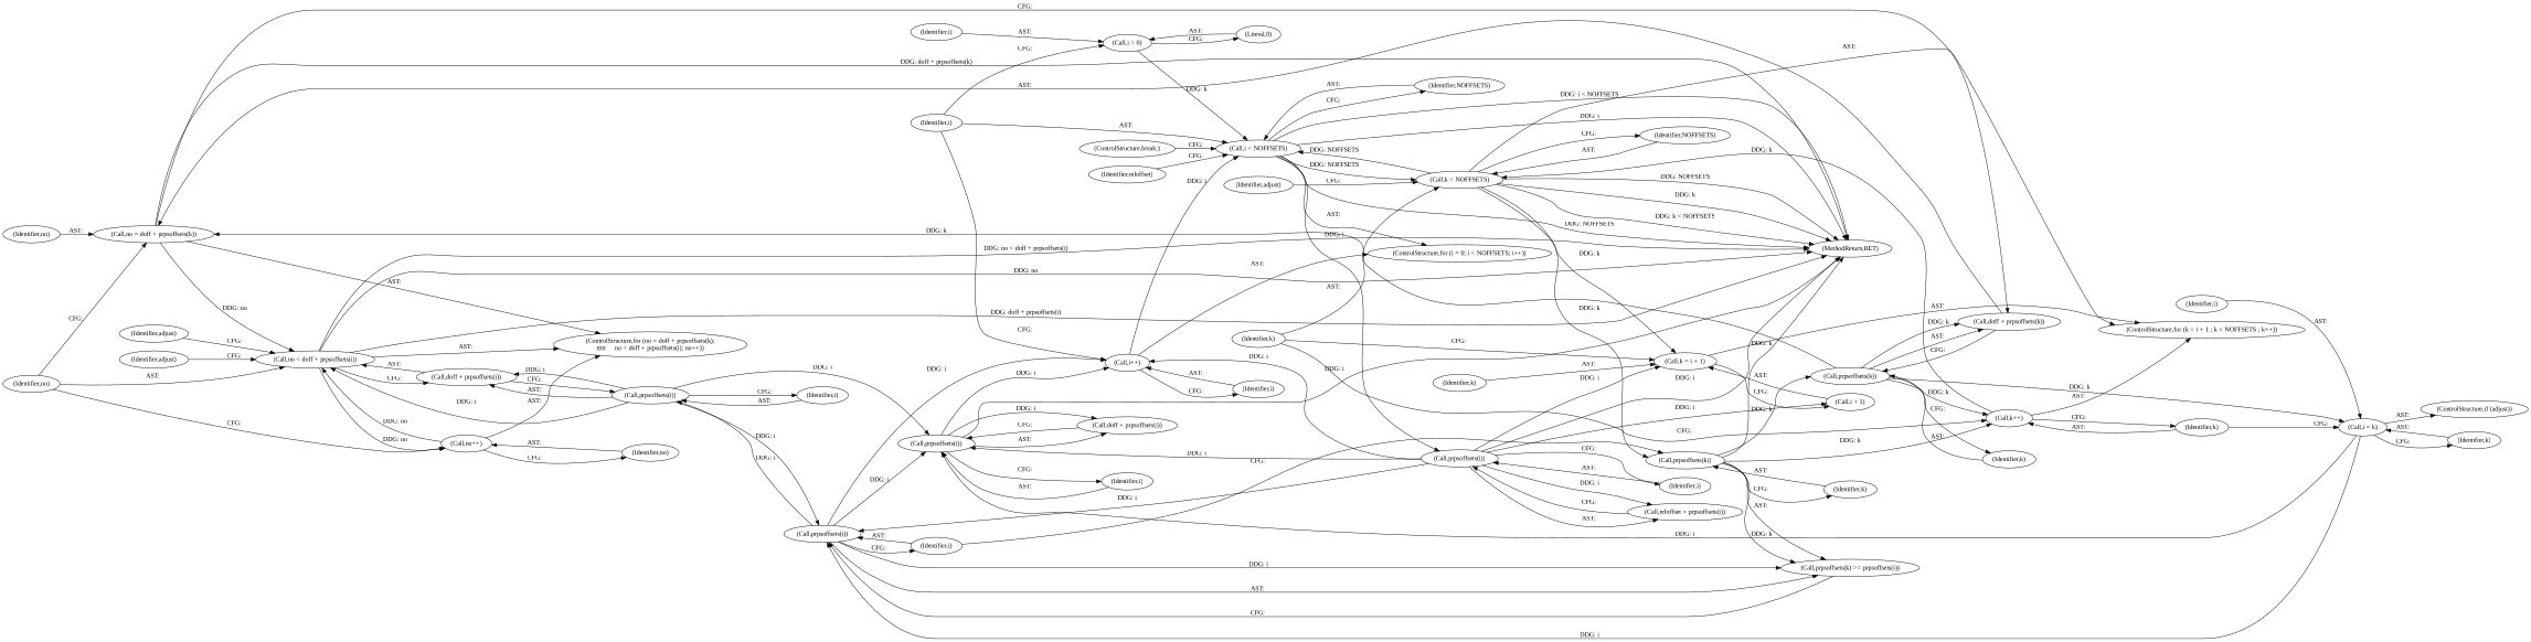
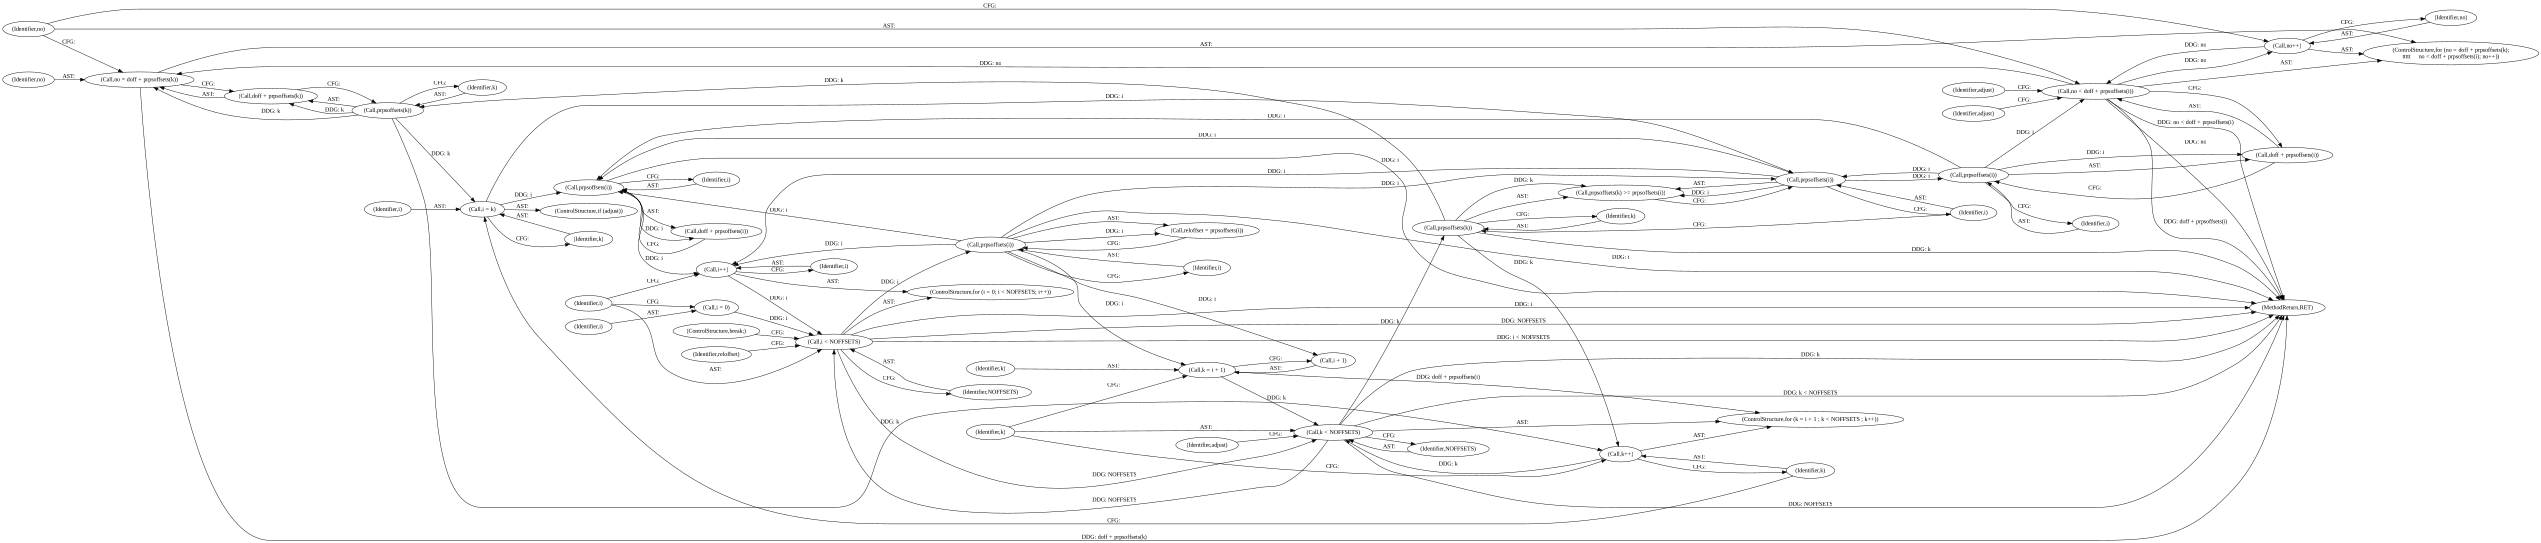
  digraph {
    fontname="Liberation Serif"
    rankdir=LR
    node [fontname="Liberation Serif"]
    edge [fontname="Liberation Serif"]
    n1 [label="(Call,no = doff + prpsoffsets(k))"]
    n2 [label="(Call,no < doff + prpsoffsets(i))"]
    n3 [label="(MethodReturn,RET)"]
    n4 [label="(Call,doff + prpsoffsets(k))"]
    n5 [label="(ControlStructure,for (no = doff + prpsoffsets(k);\n\t\t\t\t\t     no < doff + prpsoffsets(i); no++))"]
    n6 [label="(Call,doff + prpsoffsets(i))"]
    n7 [label="(Call,no++)"]
    n8 [label="(Call,prpsoffsets(k))"]
    n9 [label="(Call,k++)"]
    n10 [label="(Call,i = k)"]
    n11 [label="(Identifier,k)"]
    n12 [label="(Call,k < NOFFSETS)"]
    n13 [label="(ControlStructure,for (k = i + 1 ; k < NOFFSETS ; k++))"]
    n14 [label="(Identifier,k)"]
    n15 [label="(Call,prpsoffsets(i))"]
    n16 [label="(Call,prpsoffsets(i))"]
    n17 [label="(ControlStructure,if (adjust))"]
    n18 [label="(Identifier,k)"]
    n19 [label="(Call,prpsoffsets(k))"]
    n20 [label="(Identifier,k)"]
    n21 [label="(Call,prpsoffsets(k) >= prpsoffsets(i))"]
    n22 [label="(Call,i < NOFFSETS)"]
    n23 [label="(Identifier,NOFFSETS)"]
    n24 [label="(Call,prpsoffsets(i))"]
    n25 [label="(Identifier,NOFFSETS)"]
    n26 [label="(ControlStructure,for (i = 0; i < NOFFSETS; i++))"]
    n27 [label="(Call,k = i + 1)"]
    n28 [label="(Call,i + 1)"]
    n29 [label="(Call,i++)"]
    n30 [label="(Call,reloffset = prpsoffsets(i))"]
    n31 [label="(Identifier,i)"]
    n32 [label="(Identifier,i)"]
    n33 [label="(Identifier,i)"]
    n34 [label="(Call,doff + prpsoffsets(i))"]
    n35 [label="(Call,prpsoffsets(i))"]
    n36 [label="(Identifier,i)"]
    n37 [label="(Call,i = 0)"]
-   n38 [label="(Literal,0)"]
    n39 [label="(Identifier,i)"]
    n40 [label="(Identifier,no)"]
    n41 [label="(Identifier,i)"]
    n42 [label="(Identifier,k)"]
    n43 [label="(ControlStructure,break;)"]
    n44 [label="(Identifier,adjust)"]
    n45 [label="(Identifier,adjust)"]
    n46 [label="(Identifier,reloffset)"]
    n47 [label="(Identifier,i)"]
    n48 [label="(Identifier,k)"]
    n49 [label="(Identifier,no)"]
    n50 [label="(Identifier,adjust)"]
    n51 [label="(Identifier,i)"]
    n52 [label="(Identifier,no)"]
-   n1 -> n2 [label="DDG: no"]
+   n2 -> n1 [label="DDG: no"]
    n1 -> n3 [label="DDG: doff + prpsoffsets(k)"]
    n1 -> n4 [label="CFG: "]
    n1 -> n5 [label="AST: "]
    n2 -> n3 [label="DDG: no < doff + prpsoffsets(i)"]
    n2 -> n3 [label="DDG: no"]
    n2 -> n3 [label="DDG: doff + prpsoffsets(i)"]
    n2 -> n5 [label="AST: "]
    n2 -> n6 [label="CFG: "]
    n2 -> n7 [label="DDG: no"]
    n4 -> n1 [label="AST: "]
    n4 -> n8 [label="CFG: "]
    n6 -> n2 [label="AST: "]
    n6 -> n35 [label="CFG: "]
    n7 -> n2 [label="DDG: no"]
    n7 -> n5 [label="AST: "]
    n7 -> n40 [label="CFG: "]
    n8 -> n1 [label="DDG: k"]
    n8 -> n4 [label="AST: "]
    n8 -> n4 [label="DDG: k"]
    n8 -> n9 [label="DDG: k"]
    n8 -> n10 [label="DDG: k"]
    n8 -> n11 [label="CFG: "]
    n9 -> n12 [label="DDG: k"]
    n9 -> n13 [label="AST: "]
    n9 -> n14 [label="CFG: "]
    n10 -> n15 [label="DDG: i"]
    n10 -> n16 [label="DDG: i"]
    n10 -> n17 [label="AST: "]
    n10 -> n18 [label="CFG: "]
    n11 -> n8 [label="AST: "]
    n12 -> n3 [label="DDG: k < NOFFSETS"]
    n12 -> n3 [label="DDG: NOFFSETS"]
    n12 -> n3 [label="DDG: k"]
    n12 -> n13 [label="AST: "]
    n12 -> n19 [label="DDG: k"]
    n12 -> n22 [label="DDG: NOFFSETS"]
    n12 -> n23 [label="CFG: "]
    n14 -> n9 [label="AST: "]
    n14 -> n10 [label="CFG: "]
    n15 -> n3 [label="DDG: i"]
    n15 -> n29 [label="DDG: i"]
    n15 -> n33 [label="CFG: "]
    n15 -> n34 [label="AST: "]
    n15 -> n34 [label="DDG: i"]
    n16 -> n15 [label="DDG: i"]
    n16 -> n21 [label="AST: "]
    n16 -> n21 [label="DDG: i"]
    n16 -> n29 [label="DDG: i"]
    n16 -> n35 [label="DDG: i"]
    n16 -> n36 [label="CFG: "]
    n18 -> n10 [label="AST: "]
    n19 -> n3 [label="DDG: k"]
    n19 -> n8 [label="DDG: k"]
    n19 -> n9 [label="DDG: k"]
    n19 -> n20 [label="CFG: "]
    n19 -> n21 [label="AST: "]
    n19 -> n21 [label="DDG: k"]
    n20 -> n19 [label="AST: "]
    n21 -> n16 [label="CFG: "]
    n22 -> n3 [label="DDG: i < NOFFSETS"]
    n22 -> n3 [label="DDG: i"]
    n22 -> n3 [label="DDG: NOFFSETS"]
    n22 -> n12 [label="DDG: NOFFSETS"]
    n22 -> n24 [label="DDG: i"]
    n22 -> n25 [label="CFG: "]
    n22 -> n26 [label="AST: "]
    n23 -> n12 [label="AST: "]
    n24 -> n3 [label="DDG: i"]
    n24 -> n15 [label="DDG: i"]
    n24 -> n16 [label="DDG: i"]
    n24 -> n27 [label="DDG: i"]
    n24 -> n28 [label="DDG: i"]
    n24 -> n29 [label="DDG: i"]
    n24 -> n30 [label="AST: "]
    n24 -> n30 [label="DDG: i"]
    n24 -> n31 [label="CFG: "]
    n25 -> n22 [label="AST: "]
-   n12 -> n27 [label="DDG: k"]
-   n27 -> n13 [label="AST: "]
+   n27 -> n12 [label="DDG: k"]
+   n27 -> n13 [label="DDG: doff + prpsoffsets(i)"]
    n27 -> n28 [label="CFG: "]
    n28 -> n27 [label="AST: "]
    n29 -> n22 [label="DDG: i"]
    n29 -> n26 [label="AST: "]
    n29 -> n32 [label="CFG: "]
    n30 -> n24 [label="CFG: "]
    n31 -> n24 [label="AST: "]
    n32 -> n29 [label="AST: "]
    n33 -> n15 [label="AST: "]
    n34 -> n15 [label="CFG: "]
    n35 -> n2 [label="DDG: i"]
    n35 -> n6 [label="AST: "]
    n35 -> n6 [label="DDG: i"]
    n35 -> n15 [label="DDG: i"]
    n35 -> n16 [label="DDG: i"]
    n35 -> n39 [label="CFG: "]
    n36 -> n16 [label="AST: "]
    n36 -> n19 [label="CFG: "]
-   n37 -> n22 [label="DDG: k"]
-   n37 -> n38 [label="CFG: "]
-   n38 -> n37 [label="AST: "]
+   n37 -> n22 [label="DDG: i"]
    n39 -> n35 [label="AST: "]
    n40 -> n7 [label="AST: "]
    n41 -> n37 [label="AST: "]
    n42 -> n9 [label="CFG: "]
    n42 -> n12 [label="AST: "]
    n42 -> n27 [label="CFG: "]
    n43 -> n22 [label="CFG: "]
    n44 -> n12 [label="CFG: "]
    n45 -> n2 [label="CFG: "]
    n46 -> n22 [label="CFG: "]
    n47 -> n10 [label="AST: "]
    n48 -> n27 [label="AST: "]
    n49 -> n1 [label="AST: "]
    n50 -> n2 [label="CFG: "]
    n51 -> n22 [label="AST: "]
    n51 -> n29 [label="CFG: "]
    n51 -> n37 [label="CFG: "]
    n52 -> n1 [label="CFG: "]
    n52 -> n2 [label="AST: "]
    n52 -> n7 [label="CFG: "]
  }
